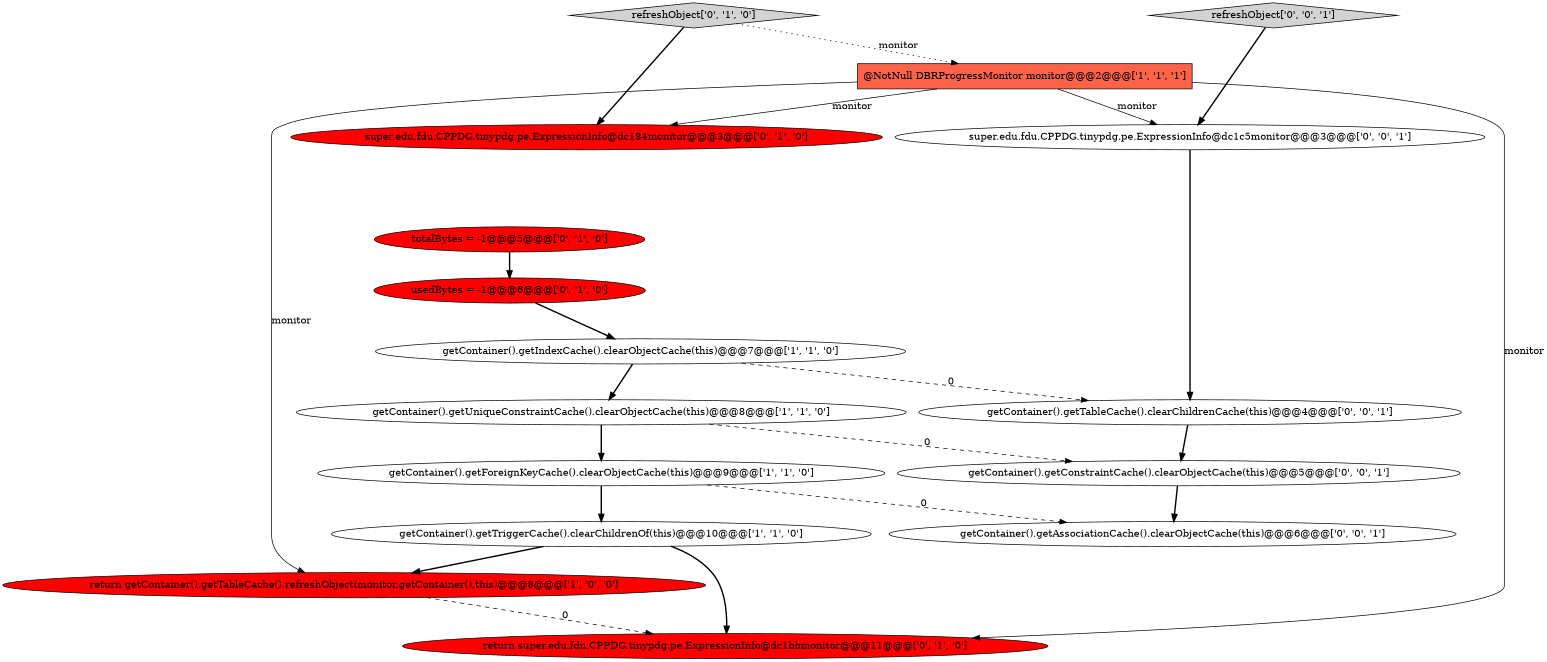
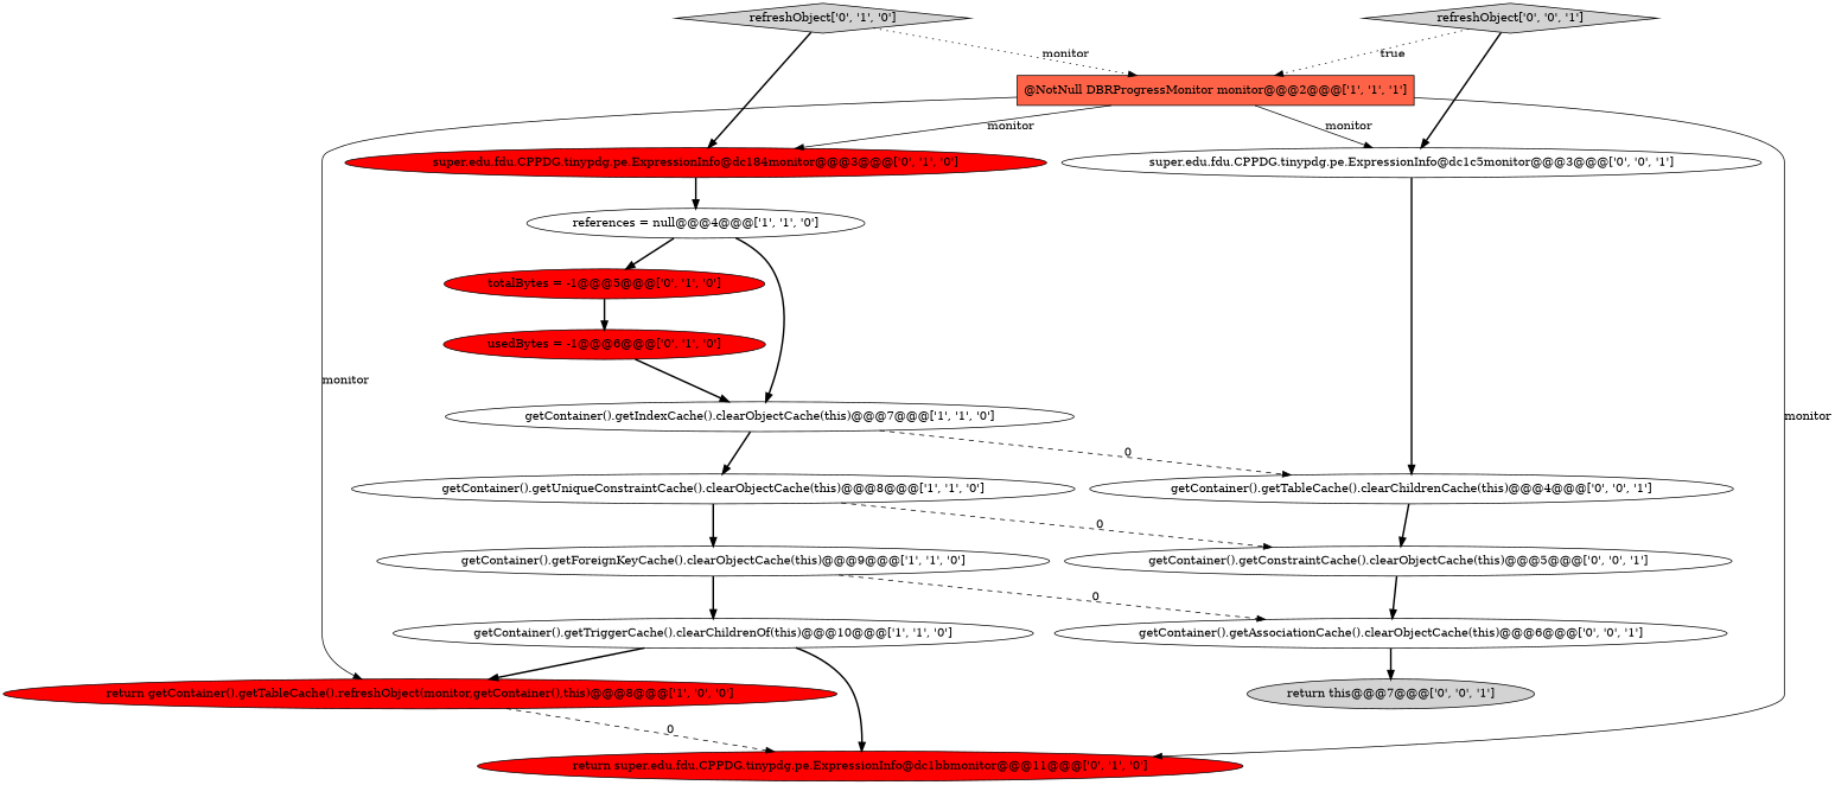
  digraph {
    fontname="DejaVu Serif"
    node [fillcolor=white fontname="DejaVu Serif" shape=ellipse style=filled]
    edge [fontname="DejaVu Serif" style=bold]
    n1 [label="getContainer().getTriggerCache().clearChildrenOf(this)@@@10@@@['1', '1', '0']"]
    n2 [fillcolor=red label="return super.edu.fdu.CPPDG.tinypdg.pe.ExpressionInfo@dc1bbmonitor@@@11@@@['0', '1', '0']"]
    n3 [fillcolor=red label="return getContainer().getTableCache().refreshObject(monitor,getContainer(),this)@@@8@@@['1', '0', '0']"]
    n4 [label="getContainer().getForeignKeyCache().clearObjectCache(this)@@@9@@@['1', '1', '0']"]
    n5 [label="getContainer().getAssociationCache().clearObjectCache(this)@@@6@@@['0', '0', '1']"]
+   n6 [fillcolor=lightgray label="return this@@@7@@@['0', '0', '1']"]
    n7 [fillcolor=red label="super.edu.fdu.CPPDG.tinypdg.pe.ExpressionInfo@dc184monitor@@@3@@@['0', '1', '0']"]
+   n8 [label="references = null@@@4@@@['1', '1', '0']"]
    n9 [label="getContainer().getIndexCache().clearObjectCache(this)@@@7@@@['1', '1', '0']"]
    n10 [fillcolor=red label="totalBytes = -1@@@5@@@['0', '1', '0']"]
    n11 [fillcolor=tomato label="@NotNull DBRProgressMonitor monitor@@@2@@@['1', '1', '1']" shape=box]
    n12 [label="super.edu.fdu.CPPDG.tinypdg.pe.ExpressionInfo@dc1c5monitor@@@3@@@['0', '0', '1']"]
    n13 [label="getContainer().getTableCache().clearChildrenCache(this)@@@4@@@['0', '0', '1']"]
    n14 [fillcolor=red label="usedBytes = -1@@@6@@@['0', '1', '0']"]
    n15 [label="getContainer().getUniqueConstraintCache().clearObjectCache(this)@@@8@@@['1', '1', '0']"]
    n16 [label="getContainer().getConstraintCache().clearObjectCache(this)@@@5@@@['0', '0', '1']"]
    n17 [fillcolor=lightgray label="refreshObject['0', '1', '0']" shape=diamond]
    n18 [fillcolor=lightgray label="refreshObject['0', '0', '1']" shape=diamond]
    n1 -> n2
    n1 -> n3
    n3 -> n2 [label=0 style=dashed]
    n4 -> n1
    n4 -> n5 [label=0 style=dashed]
+   n5 -> n6
+   n7 -> n8
+   n8 -> n9
+   n8 -> n10
    n9 -> n13 [label=0 style=dashed]
    n9 -> n15
    n10 -> n14
    n11 -> n2 [label=monitor style=solid]
    n11 -> n3 [label=monitor style=solid]
    n11 -> n7 [label=monitor style=solid]
    n11 -> n12 [label=monitor style=solid]
    n12 -> n13
    n13 -> n16
    n14 -> n9
    n15 -> n4
    n15 -> n16 [label=0 style=dashed]
    n16 -> n5
    n17 -> n7
    n17 -> n11 [label=monitor style=dotted]
+   n18 -> n11 [label=true style=dotted]
    n18 -> n12
  }
